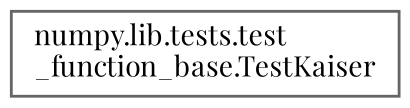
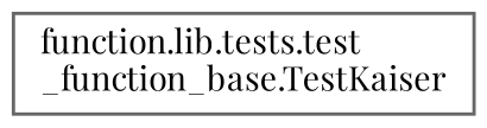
  digraph {
    rankdir=TB
    fontname="Playfair Display"
-   n1 [color=grey40 fillcolor=white fontname="Playfair Display" fontsize=10 height=0.2 label="numpy.lib.tests.test\l_function_base.TestKaiser" shape=box style=filled width=0.4]
+   n1 [color=grey40 fillcolor=white fontname="Playfair Display" fontsize=10 height=0.2 label="function.lib.tests.test\l_function_base.TestKaiser" shape=box style=filled width=0.4]
  }
